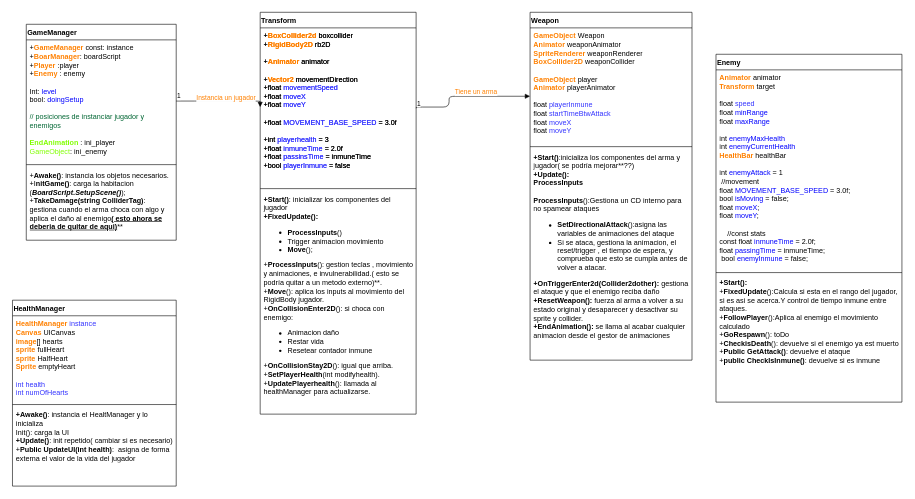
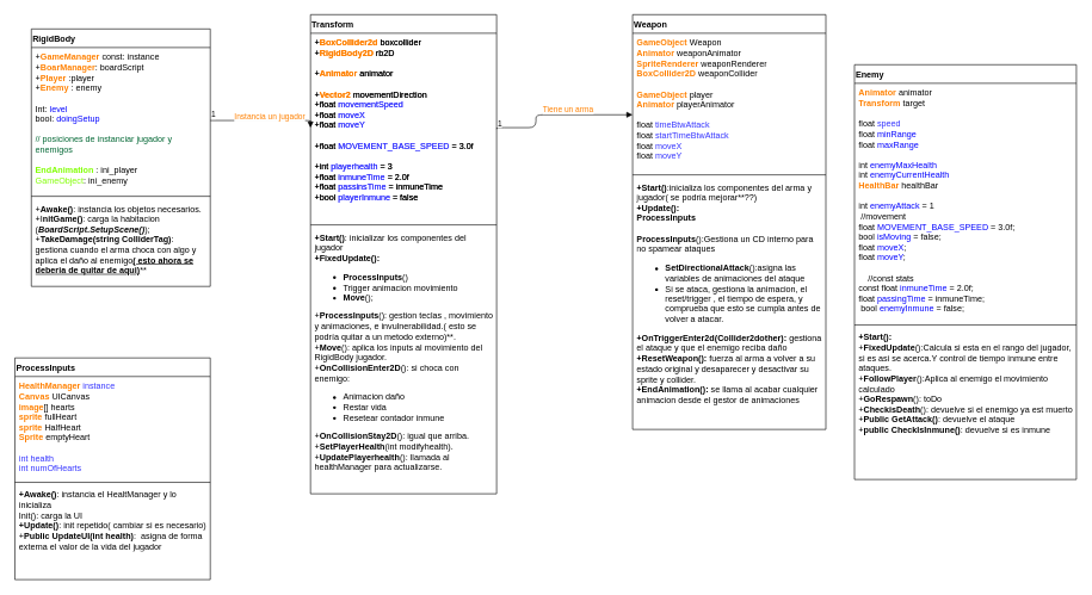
  <mxCell id="0" />
  <mxCell id="1" parent="0" />
- <mxCell id="2" value="GameManager" style="swimlane;fontStyle=1;align=left;verticalAlign=top;childLayout=stackLayout;horizontal=1;startSize=26;horizontalStack=0;resizeParent=1;resizeParentMax=0;resizeLast=0;collapsible=1;marginBottom=0;" parent="1" vertex="1"><mxGeometry x="43" y="40" width="250" height="360" as="geometry" /></mxCell>
+ <mxCell id="2" value="RigidBody" style="swimlane;fontStyle=1;align=left;verticalAlign=top;childLayout=stackLayout;horizontal=1;startSize=26;horizontalStack=0;resizeParent=1;resizeParentMax=0;resizeLast=0;collapsible=1;marginBottom=0;" parent="1" vertex="1"><mxGeometry x="43" y="40" width="250" height="360" as="geometry" /></mxCell>
  <mxCell id="3" value="+&lt;b&gt;&lt;font color=&quot;#FF8000&quot;&gt;GameManager&lt;/font&gt;&lt;/b&gt; const: instance&lt;br&gt;+&lt;b&gt;&lt;font color=&quot;#FF8000&quot;&gt;BoarManager&lt;/font&gt;&lt;/b&gt;: boardScript&lt;br&gt;+&lt;b&gt;&lt;font color=&quot;#FF8000&quot;&gt;Player &lt;/font&gt;&lt;/b&gt;:player&lt;br&gt;+&lt;b&gt;&lt;font color=&quot;#FF8000&quot;&gt;Enemy &lt;/font&gt;&lt;/b&gt;: enemy&lt;br&gt;&lt;br&gt;Int: &lt;font color=&quot;#0000FF&quot;&gt;level&lt;/font&gt;&lt;br&gt;bool: &lt;font color=&quot;#0000FF&quot;&gt;doingSetup&lt;/font&gt;&lt;br&gt;&lt;br&gt;&lt;font color=&quot;#006633&quot;&gt;// posiciones de instanciar jugador y enemigos&lt;/font&gt;&lt;br&gt;&lt;br&gt;&lt;b&gt;&lt;font color=&quot;#80FF00&quot;&gt;EndAnimation &lt;/font&gt;&lt;/b&gt;: ini_player&lt;br&gt;&lt;font color=&quot;#80FF00&quot;&gt;GameObject&lt;/font&gt;: ini_enemy&lt;br&gt;&lt;br&gt;&lt;br&gt;&lt;br&gt;" style="text;strokeColor=none;fillColor=none;align=left;verticalAlign=top;spacingLeft=4;spacingRight=4;overflow=hidden;rotatable=0;points=[[0,0.5],[1,0.5]];portConstraint=eastwest;html=1;whiteSpace=wrap;" parent="2" vertex="1"><mxGeometry y="26" width="250" height="204" as="geometry" /></mxCell>
  <mxCell id="4" value="" style="line;strokeWidth=1;fillColor=none;align=left;verticalAlign=middle;spacingTop=-1;spacingLeft=3;spacingRight=3;rotatable=0;labelPosition=right;points=[];portConstraint=eastwest;" parent="2" vertex="1"><mxGeometry y="230" width="250" height="8" as="geometry" /></mxCell>
  <mxCell id="5" value="+&lt;b&gt;Awake()&lt;/b&gt;: instancia los objetos necesarios.&lt;br&gt;&lt;div&gt;+I&lt;b&gt;nitGame()&lt;/b&gt;: carga la habitacion (&lt;b&gt;&lt;i&gt;BoardScript.SetupScene()&lt;/i&gt;&lt;/b&gt;);&lt;/div&gt;&lt;div&gt;+&lt;b&gt;TakeDamage(string ColliderTag)&lt;/b&gt;: gestiona cuando el arma choca con algo y aplica el daño al enemigo&lt;u&gt;&lt;b&gt;( esto ahora se deberia de quitar de aqui)&lt;/b&gt;&lt;/u&gt;**&lt;br&gt;&lt;/div&gt;" style="text;strokeColor=none;fillColor=none;align=left;verticalAlign=top;spacingLeft=4;spacingRight=4;overflow=hidden;rotatable=0;points=[[0,0.5],[1,0.5]];portConstraint=eastwest;textDirection=ltr;html=1;whiteSpace=wrap;" parent="2" vertex="1"><mxGeometry y="238" width="250" height="122" as="geometry" /></mxCell>
  <mxCell id="6" value="Transform" style="swimlane;fontStyle=1;align=left;verticalAlign=top;childLayout=stackLayout;horizontal=1;startSize=26;horizontalStack=0;resizeParent=1;resizeParentMax=0;resizeLast=0;collapsible=1;marginBottom=0;whiteSpace=wrap;html=1;" parent="1" vertex="1"><mxGeometry x="433" y="20" width="260" height="670" as="geometry" /></mxCell>
  <mxCell id="7" value="+&lt;font color=&quot;#FF8000&quot;&gt;&lt;b&gt;BoxCollider2d &lt;/b&gt;&lt;/font&gt;boxcollider&lt;br&gt;+&lt;font color=&quot;#FF8000&quot;&gt;&lt;b&gt;RigidBody2D &lt;/b&gt;&lt;/font&gt;rb2D&lt;br&gt;&lt;br&gt;+&lt;b&gt;&lt;font color=&quot;#FF8000&quot;&gt;Animator &lt;/font&gt;&lt;/b&gt;animator&lt;br&gt;&lt;br&gt;+&lt;b&gt;&lt;font color=&quot;#FF8000&quot;&gt;Vector2 &lt;/font&gt;&lt;/b&gt;movementDirection&lt;br&gt;+float &lt;font color=&quot;#3333FF&quot;&gt;movementSpeed&lt;/font&gt;&lt;br&gt;+float &lt;font color=&quot;#3333FF&quot;&gt;moveX&lt;/font&gt;&lt;br&gt;+float &lt;font color=&quot;#3333FF&quot;&gt;moveY&lt;/font&gt;&lt;br&gt;&lt;br&gt;+float &lt;font color=&quot;#3333FF&quot;&gt;MOVEMENT_BASE_SPEED &lt;/font&gt;= 3.0f&lt;br&gt;&lt;br&gt;+int &lt;font color=&quot;#3333FF&quot;&gt;playerhealth &lt;/font&gt;= 3&lt;br&gt;+float &lt;font color=&quot;#3333FF&quot;&gt;inmuneTime &lt;/font&gt;= 2.0f&lt;br&gt;+float &lt;font color=&quot;#3333FF&quot;&gt;passinsTime &lt;/font&gt;= inmuneTime&lt;br&gt;+bool &lt;font color=&quot;#3333FF&quot;&gt;playerInmune &lt;/font&gt;= false&lt;div&gt;&lt;br&gt;&lt;/div&gt;&lt;div&gt;&lt;br&gt;&lt;/div&gt;&lt;div&gt;&lt;br&gt;&lt;/div&gt;&lt;div&gt;&lt;br&gt;&lt;br&gt;&lt;/div&gt;" style="text;strokeColor=none;fillColor=none;align=left;verticalAlign=top;spacingLeft=4;spacingRight=4;overflow=hidden;rotatable=0;points=[[0,0.5],[1,0.5]];portConstraint=eastwest;html=1;whiteSpace=wrap;" parent="6" vertex="1"><mxGeometry y="26" width="260" height="264" as="geometry" /></mxCell>
  <mxCell id="8" value="" style="line;strokeWidth=1;fillColor=none;align=left;verticalAlign=middle;spacingTop=-1;spacingLeft=3;spacingRight=3;rotatable=0;labelPosition=right;points=[];portConstraint=eastwest;" parent="6" vertex="1"><mxGeometry y="290" width="260" height="8" as="geometry" /></mxCell>
  <mxCell id="9" value="&lt;div&gt;&lt;b&gt;+Start()&lt;/b&gt;: inicializar los componentes del jugador&lt;/div&gt;&lt;div&gt;&lt;b&gt;+FixedUpdate():&lt;/b&gt;&lt;/div&gt;&lt;ul&gt;&lt;li&gt;&lt;b&gt;ProcessInputs&lt;/b&gt;()&lt;/li&gt;&lt;li&gt;Trigger animacion movimiento&lt;/li&gt;&lt;li&gt;&lt;b&gt;Move&lt;/b&gt;();&lt;/li&gt;&lt;/ul&gt;&lt;div&gt;+&lt;b&gt;ProcessInputs&lt;/b&gt;(): gestion teclas , movimiento y animaciones, e invulnerabilidad.( esto se podría quitar a un metodo externo)**.&lt;/div&gt;&lt;div&gt;+&lt;b&gt;Move&lt;/b&gt;(): aplica los inputs al movimiento del RigidBody jugador.&lt;/div&gt;&lt;div&gt;+&lt;b&gt;OnCollisionEnter2D&lt;/b&gt;(): si choca con enemigo:&lt;/div&gt;&lt;ul&gt;&lt;li&gt;Animacion daño&lt;/li&gt;&lt;li&gt;Restar vida&lt;/li&gt;&lt;li&gt;Resetear contador inmune&lt;/li&gt;&lt;/ul&gt;&lt;div&gt;+&lt;b&gt;OnCollisionStay2D&lt;/b&gt;(): igual que arriba.&lt;/div&gt;&lt;div&gt;+&lt;b&gt;SetPlayerHealth&lt;/b&gt;(int modifyhealth).&lt;/div&gt;&lt;div&gt;+&lt;b&gt;UpdatePlayerhealth&lt;/b&gt;(): llamada al healthManager para actualizarse.&lt;br&gt;&lt;/div&gt;&lt;div&gt;&lt;br&gt;&lt;/div&gt;&lt;div&gt;&lt;br&gt;&lt;br&gt;&lt;/div&gt;" style="text;strokeColor=none;fillColor=none;align=left;verticalAlign=top;spacingLeft=4;spacingRight=4;overflow=hidden;rotatable=0;points=[[0,0.5],[1,0.5]];portConstraint=eastwest;textDirection=ltr;html=1;whiteSpace=wrap;" parent="6" vertex="1"><mxGeometry y="298" width="260" height="372" as="geometry" /></mxCell>
  <mxCell id="10" value="Instancia un jugador" style="endArrow=block;endFill=1;html=1;edgeStyle=orthogonalEdgeStyle;align=left;verticalAlign=top;fontColor=#FF8000;exitX=1;exitY=0.5;exitDx=0;exitDy=0;entryX=0;entryY=0.5;entryDx=0;entryDy=0;" parent="1" source="3" target="7" edge="1"><mxGeometry x="-0.444" y="21" relative="1" as="geometry"><mxPoint x="293" y="740" as="sourcePoint" /><mxPoint x="453" y="740" as="targetPoint" /><Array as="points"><mxPoint x="333" y="168" /><mxPoint x="333" y="168" /></Array><mxPoint x="-10" y="3" as="offset" /></mxGeometry></mxCell>
  <mxCell id="11" value="1" style="edgeLabel;resizable=0;html=1;align=left;verticalAlign=bottom;" parent="10" connectable="0" vertex="1"><mxGeometry x="-1" relative="1" as="geometry" /></mxCell>
  <mxCell id="12" value="+&lt;font color=&quot;#FF8000&quot;&gt;&lt;b&gt;BoxCollider2d &lt;/b&gt;&lt;/font&gt;boxcollider&lt;br&gt;+&lt;font color=&quot;#FF8000&quot;&gt;&lt;b&gt;RigidBody2D &lt;/b&gt;&lt;/font&gt;rb2D&lt;br&gt;&lt;br&gt;+&lt;b&gt;&lt;font color=&quot;#FF8000&quot;&gt;Animator &lt;/font&gt;&lt;/b&gt;animator&lt;br&gt;&lt;br&gt;+&lt;b&gt;&lt;font color=&quot;#FF8000&quot;&gt;Vector2 &lt;/font&gt;&lt;/b&gt;movementDirection&lt;br&gt;+float &lt;font color=&quot;#3333FF&quot;&gt;movementSpeed&lt;/font&gt;&lt;br&gt;+float &lt;font color=&quot;#3333FF&quot;&gt;moveX&lt;/font&gt;&lt;br&gt;+float &lt;font color=&quot;#3333FF&quot;&gt;moveY&lt;/font&gt;&lt;br&gt;&lt;br&gt;+float &lt;font color=&quot;#3333FF&quot;&gt;MOVEMENT_BASE_SPEED &lt;/font&gt;= 3.0f&lt;br&gt;&lt;br&gt;+int &lt;font color=&quot;#3333FF&quot;&gt;playerhealth &lt;/font&gt;= 3&lt;br&gt;+float &lt;font color=&quot;#3333FF&quot;&gt;inmuneTime &lt;/font&gt;= 2.0f&lt;br&gt;+float &lt;font color=&quot;#3333FF&quot;&gt;passinsTime &lt;/font&gt;= inmuneTime&lt;br&gt;+bool &lt;font color=&quot;#3333FF&quot;&gt;playerInmune &lt;/font&gt;= false&lt;div&gt;&lt;br&gt;&lt;/div&gt;&lt;div&gt;&lt;br&gt;&lt;/div&gt;&lt;div&gt;&lt;br&gt;&lt;/div&gt;&lt;div&gt;&lt;br&gt;&lt;br&gt;&lt;/div&gt;" style="text;strokeColor=none;fillColor=none;align=left;verticalAlign=top;spacingLeft=4;spacingRight=4;overflow=hidden;rotatable=0;points=[[0,0.5],[1,0.5]];portConstraint=eastwest;html=1;whiteSpace=wrap;" parent="1" vertex="1"><mxGeometry x="433" y="46" width="260" height="264" as="geometry" /></mxCell>
  <mxCell id="13" value="Weapon" style="swimlane;fontStyle=1;align=left;verticalAlign=top;childLayout=stackLayout;horizontal=1;startSize=26;horizontalStack=0;resizeParent=1;resizeParentMax=0;resizeLast=0;collapsible=1;marginBottom=0;whiteSpace=wrap;html=1;" parent="1" vertex="1"><mxGeometry x="883" y="20" width="270" height="580" as="geometry" /></mxCell>
- <mxCell id="14" value="&lt;div&gt;&lt;b&gt;&lt;font color=&quot;#FF8000&quot;&gt;GameObject &lt;/font&gt;&lt;/b&gt;Weapon&lt;/div&gt;&lt;div&gt;&lt;b&gt;&lt;font color=&quot;#FF8000&quot;&gt;Animator &lt;/font&gt;&lt;/b&gt;weaponAnimator&lt;/div&gt;&lt;div&gt;&lt;b&gt;&lt;font color=&quot;#FF8000&quot;&gt;SpriteRenderer &lt;/font&gt;&lt;/b&gt;weaponRenderer&lt;/div&gt;&lt;div&gt;&lt;b&gt;&lt;font color=&quot;#FF8000&quot;&gt;BoxCollider2D &lt;/font&gt;&lt;/b&gt;weaponCollider&lt;/div&gt;&lt;div&gt;&lt;br&gt;&lt;/div&gt;&lt;div&gt;&lt;b&gt;&lt;font color=&quot;#FF8000&quot;&gt;GameObject &lt;/font&gt;&lt;/b&gt;player&lt;/div&gt;&lt;div&gt;&lt;b&gt;&lt;font color=&quot;#FF8000&quot;&gt;Animator &lt;/font&gt;&lt;/b&gt;playerAnimator&lt;/div&gt;&lt;div&gt;&lt;br&gt;&lt;/div&gt;&lt;div&gt;float &lt;font color=&quot;#3333FF&quot;&gt;playerInmune&lt;/font&gt;&lt;/div&gt;&lt;div&gt;float &lt;font color=&quot;#3333FF&quot;&gt;startTimeBtwAttack&lt;/font&gt;&lt;/div&gt;&lt;div&gt;float &lt;font color=&quot;#3333FF&quot;&gt;moveX&lt;/font&gt;&lt;/div&gt;&lt;div&gt;float &lt;font color=&quot;#3333FF&quot;&gt;moveY&lt;/font&gt;&lt;br&gt;&lt;/div&gt;" style="text;strokeColor=none;fillColor=none;align=left;verticalAlign=top;spacingLeft=4;spacingRight=4;overflow=hidden;rotatable=0;points=[[0,0.5],[1,0.5]];portConstraint=eastwest;html=1;whiteSpace=wrap;" parent="13" vertex="1"><mxGeometry y="26" width="270" height="194" as="geometry" /></mxCell>
+ <mxCell id="14" value="&lt;div&gt;&lt;b&gt;&lt;font color=&quot;#FF8000&quot;&gt;GameObject &lt;/font&gt;&lt;/b&gt;Weapon&lt;/div&gt;&lt;div&gt;&lt;b&gt;&lt;font color=&quot;#FF8000&quot;&gt;Animator &lt;/font&gt;&lt;/b&gt;weaponAnimator&lt;/div&gt;&lt;div&gt;&lt;b&gt;&lt;font color=&quot;#FF8000&quot;&gt;SpriteRenderer &lt;/font&gt;&lt;/b&gt;weaponRenderer&lt;/div&gt;&lt;div&gt;&lt;b&gt;&lt;font color=&quot;#FF8000&quot;&gt;BoxCollider2D &lt;/font&gt;&lt;/b&gt;weaponCollider&lt;/div&gt;&lt;div&gt;&lt;br&gt;&lt;/div&gt;&lt;div&gt;&lt;b&gt;&lt;font color=&quot;#FF8000&quot;&gt;GameObject &lt;/font&gt;&lt;/b&gt;player&lt;/div&gt;&lt;div&gt;&lt;b&gt;&lt;font color=&quot;#FF8000&quot;&gt;Animator &lt;/font&gt;&lt;/b&gt;playerAnimator&lt;/div&gt;&lt;div&gt;&lt;br&gt;&lt;/div&gt;&lt;div&gt;float &lt;font color=&quot;#3333FF&quot;&gt;timeBtwAttack&lt;/font&gt;&lt;/div&gt;&lt;div&gt;float &lt;font color=&quot;#3333FF&quot;&gt;startTimeBtwAttack&lt;/font&gt;&lt;/div&gt;&lt;div&gt;float &lt;font color=&quot;#3333FF&quot;&gt;moveX&lt;/font&gt;&lt;/div&gt;&lt;div&gt;float &lt;font color=&quot;#3333FF&quot;&gt;moveY&lt;/font&gt;&lt;br&gt;&lt;/div&gt;" style="text;strokeColor=none;fillColor=none;align=left;verticalAlign=top;spacingLeft=4;spacingRight=4;overflow=hidden;rotatable=0;points=[[0,0.5],[1,0.5]];portConstraint=eastwest;html=1;whiteSpace=wrap;" parent="13" vertex="1"><mxGeometry y="26" width="270" height="194" as="geometry" /></mxCell>
  <mxCell id="15" value="" style="line;strokeWidth=1;fillColor=none;align=left;verticalAlign=middle;spacingTop=-1;spacingLeft=3;spacingRight=3;rotatable=0;labelPosition=right;points=[];portConstraint=eastwest;" parent="13" vertex="1"><mxGeometry y="220" width="270" height="8" as="geometry" /></mxCell>
  <mxCell id="16" value="&lt;div&gt;&lt;b&gt;+Start()&lt;/b&gt;:inicializa los componentes del arma y jugador( se podría mejorar**??)&lt;br&gt;&lt;/div&gt;&lt;div&gt;&lt;b&gt;+Update():&lt;/b&gt;&lt;/div&gt;&lt;div&gt;&lt;b&gt;ProcessInputs&lt;/b&gt;&lt;/div&gt;&lt;div&gt;&lt;b&gt;&lt;br&gt;&lt;/b&gt;&lt;/div&gt;&lt;div&gt;&lt;b&gt;ProcessInputs&lt;/b&gt;():Gestiona un CD interno para no spamear ataques&lt;/div&gt;&lt;ul&gt;&lt;li&gt;&lt;b&gt;SetDirectionalAttack&lt;/b&gt;():asigna las variables de animaciones del ataque&lt;/li&gt;&lt;li&gt;Si se ataca, gestiona la animacion, el reset/trigger , el tiempo de espera, y comprueba que esto se cumpla antes de volver a atacar.&lt;/li&gt;&lt;/ul&gt;&lt;div&gt;&lt;b&gt;+OnTriggerEnter2d(Collider2dother): &lt;/b&gt;gestiona el ataque y que el enemigo reciba daño&lt;br&gt;&lt;/div&gt;&lt;div&gt;&lt;b&gt;+ResetWeapon():&lt;/b&gt; fuerza al arma a volver a su estado original y desaparecer y desactivar su sprite y collider.&lt;b&gt;&lt;br&gt;&lt;/b&gt;&lt;/div&gt;&lt;div&gt;&lt;b&gt;+EndAnimation(): &lt;/b&gt;se llama al acabar cualquier animacion desde el gestor de animaciones&lt;b&gt;&lt;br&gt;&lt;/b&gt;&lt;/div&gt;&lt;br&gt;&lt;div&gt;&lt;br&gt;&lt;/div&gt;&lt;div&gt;&lt;br&gt;&lt;br&gt;&lt;/div&gt;" style="text;strokeColor=none;fillColor=none;align=left;verticalAlign=top;spacingLeft=4;spacingRight=4;overflow=hidden;rotatable=0;points=[[0,0.5],[1,0.5]];portConstraint=eastwest;textDirection=ltr;html=1;whiteSpace=wrap;" parent="13" vertex="1"><mxGeometry y="228" width="270" height="352" as="geometry" /></mxCell>
  <mxCell id="17" value="Tiene un arma" style="endArrow=block;endFill=1;html=1;edgeStyle=orthogonalEdgeStyle;align=left;verticalAlign=top;fontColor=#FF8000;" parent="1" target="14" edge="1"><mxGeometry x="-0.062" y="25" relative="1" as="geometry"><mxPoint x="693" y="180" as="sourcePoint" /><mxPoint x="803" y="180" as="targetPoint" /><Array as="points"><mxPoint x="693" y="178" /><mxPoint x="748" y="178" /><mxPoint x="748" y="160" /></Array><mxPoint x="-15" y="5" as="offset" /></mxGeometry></mxCell>
  <mxCell id="18" value="1" style="edgeLabel;resizable=0;html=1;align=left;verticalAlign=bottom;" parent="17" connectable="0" vertex="1"><mxGeometry x="-1" relative="1" as="geometry" /></mxCell>
- <mxCell id="19" value="HealthManager" style="swimlane;fontStyle=1;align=left;verticalAlign=top;childLayout=stackLayout;horizontal=1;startSize=26;horizontalStack=0;resizeParent=1;resizeParentMax=0;resizeLast=0;collapsible=1;marginBottom=0;whiteSpace=wrap;html=1;" parent="1" vertex="1"><mxGeometry x="20" y="500" width="273" height="310" as="geometry" /></mxCell>
+ <mxCell id="19" value="ProcessInputs" style="swimlane;fontStyle=1;align=left;verticalAlign=top;childLayout=stackLayout;horizontal=1;startSize=26;horizontalStack=0;resizeParent=1;resizeParentMax=0;resizeLast=0;collapsible=1;marginBottom=0;whiteSpace=wrap;html=1;" parent="1" vertex="1"><mxGeometry x="20" y="500" width="273" height="310" as="geometry" /></mxCell>
  <mxCell id="20" value="&lt;div&gt;&lt;font color=&quot;#3333FF&quot;&gt;&lt;b&gt;&lt;font color=&quot;#FF8000&quot;&gt;HealthManager &lt;/font&gt;&lt;/b&gt;instance&lt;/font&gt;&lt;/div&gt;&lt;div&gt;&lt;font color=&quot;#3333FF&quot;&gt;&lt;font color=&quot;#000000&quot;&gt;&lt;b&gt;&lt;font color=&quot;#FF8000&quot;&gt;Canvas &lt;/font&gt;&lt;/b&gt;UICanvas&lt;/font&gt;&lt;/font&gt;&lt;/div&gt;&lt;div&gt;&lt;font color=&quot;#3333FF&quot;&gt;&lt;font color=&quot;#000000&quot;&gt;&lt;b&gt;&lt;font color=&quot;#FF8000&quot;&gt;image&lt;/font&gt;&lt;/b&gt;[] hearts&lt;/font&gt;&lt;/font&gt;&lt;/div&gt;&lt;div&gt;&lt;font color=&quot;#3333FF&quot;&gt;&lt;font color=&quot;#000000&quot;&gt;&lt;b&gt;&lt;font color=&quot;#FF8000&quot;&gt;sprite &lt;/font&gt;&lt;/b&gt;fullHeart&lt;/font&gt;&lt;/font&gt;&lt;/div&gt;&lt;div&gt;&lt;font color=&quot;#3333FF&quot;&gt;&lt;font color=&quot;#000000&quot;&gt;&lt;b&gt;&lt;font color=&quot;#FF8000&quot;&gt;sprite &lt;/font&gt;&lt;/b&gt;HalfHeart&lt;/font&gt;&lt;/font&gt;&lt;/div&gt;&lt;div&gt;&lt;font color=&quot;#3333FF&quot;&gt;&lt;font color=&quot;#000000&quot;&gt;&lt;b&gt;&lt;font color=&quot;#FF8000&quot;&gt;Sprite &lt;/font&gt;&lt;/b&gt;emptyHeart&lt;/font&gt;&lt;br&gt;&lt;/font&gt;&lt;/div&gt;&lt;div&gt;&lt;font color=&quot;#3333FF&quot;&gt;&lt;br&gt;&lt;/font&gt;&lt;/div&gt;&lt;div&gt;&lt;font color=&quot;#3333FF&quot;&gt;int health&lt;/font&gt;&lt;/div&gt;&lt;div&gt;&lt;font color=&quot;#3333FF&quot;&gt;int numOfHearts&lt;br&gt;&lt;/font&gt;&lt;/div&gt;" style="text;strokeColor=none;fillColor=none;align=left;verticalAlign=top;spacingLeft=4;spacingRight=4;overflow=hidden;rotatable=0;points=[[0,0.5],[1,0.5]];portConstraint=eastwest;html=1;whiteSpace=wrap;" parent="19" vertex="1"><mxGeometry y="26" width="273" height="144" as="geometry" /></mxCell>
  <mxCell id="21" value="" style="line;strokeWidth=1;fillColor=none;align=left;verticalAlign=middle;spacingTop=-1;spacingLeft=3;spacingRight=3;rotatable=0;labelPosition=right;points=[];portConstraint=eastwest;" parent="19" vertex="1"><mxGeometry y="170" width="273" height="8" as="geometry" /></mxCell>
  <mxCell id="22" value="&lt;div&gt;&lt;b&gt;+Awake()&lt;/b&gt;: instancia el HealtManager y lo inicializa&lt;/div&gt;&lt;div&gt;Init(): carga la UI&lt;br&gt;&lt;b&gt;+Update()&lt;/b&gt;: init repetido( cambiar si es necesario)&lt;/div&gt;&lt;div&gt;+&lt;b&gt;Public UpdateUI(int health)&lt;/b&gt;:&amp;nbsp; asigna de forma externa el valor de la vida del jugador&lt;br&gt;&lt;/div&gt;" style="text;strokeColor=none;fillColor=none;align=left;verticalAlign=top;spacingLeft=4;spacingRight=4;overflow=hidden;rotatable=0;points=[[0,0.5],[1,0.5]];portConstraint=eastwest;textDirection=ltr;html=1;whiteSpace=wrap;" parent="19" vertex="1"><mxGeometry y="178" width="273" height="132" as="geometry" /></mxCell>
  <mxCell id="23" value="Enemy" style="swimlane;fontStyle=1;align=left;verticalAlign=top;childLayout=stackLayout;horizontal=1;startSize=26;horizontalStack=0;resizeParent=1;resizeParentMax=0;resizeLast=0;collapsible=1;marginBottom=0;whiteSpace=wrap;html=1;" parent="1" vertex="1"><mxGeometry x="1193" y="90" width="310" height="580" as="geometry" /></mxCell>
  <mxCell id="24" value="&lt;div&gt;&lt;b&gt;&lt;font color=&quot;#FF8000&quot;&gt;Animator &lt;/font&gt;&lt;/b&gt;animator&lt;br&gt;&lt;/div&gt;&lt;div&gt;&lt;b&gt;&lt;font color=&quot;#FF8000&quot;&gt;Transform &lt;/font&gt;&lt;/b&gt;target&lt;/div&gt;&lt;div&gt;&lt;br&gt;&lt;/div&gt;&lt;div&gt;float &lt;font color=&quot;#3333FF&quot;&gt;speed&lt;/font&gt;&lt;/div&gt;&lt;div&gt;float &lt;font color=&quot;#0000FF&quot;&gt;minRange&lt;/font&gt;&lt;/div&gt;&lt;div&gt;float &lt;font color=&quot;#0000FF&quot;&gt;maxRange&lt;/font&gt;&lt;/div&gt;&lt;div&gt;&lt;br&gt;&lt;/div&gt;&lt;div&gt;int &lt;font color=&quot;#0000FF&quot;&gt;enemyMaxHealth&lt;/font&gt;&lt;/div&gt;&lt;div&gt;int &lt;font color=&quot;#0000FF&quot;&gt;enemyCurrentHealth&lt;/font&gt;&lt;/div&gt;&lt;div&gt;&lt;b&gt;&lt;font color=&quot;#FF8000&quot;&gt;HealthBar &lt;/font&gt;&lt;/b&gt;healthBar&lt;/div&gt;&lt;div&gt;&lt;br&gt;&lt;/div&gt;&lt;div&gt;int &lt;font color=&quot;#0000FF&quot;&gt;enemyAttack &lt;/font&gt;= 1&lt;/div&gt;&lt;div&gt;&amp;nbsp;//movement&lt;br&gt;float &lt;font color=&quot;#0000FF&quot;&gt;MOVEMENT_BASE_SPEED &lt;/font&gt;= 3.0f;&lt;br&gt;bool &lt;font color=&quot;#0000FF&quot;&gt;isMoving &lt;/font&gt;= false;&lt;br&gt;float &lt;font color=&quot;#0000FF&quot;&gt;moveX&lt;/font&gt;;&lt;br&gt;float &lt;font color=&quot;#0000FF&quot;&gt;moveY&lt;/font&gt;;&lt;br&gt;&lt;br&gt;&amp;nbsp;&amp;nbsp;&amp;nbsp; //const stats&lt;br&gt;const float &lt;font color=&quot;#0000FF&quot;&gt;inmuneTime &lt;/font&gt;= 2.0f;&lt;br&gt;float &lt;font color=&quot;#0000FF&quot;&gt;passingTime &lt;/font&gt;= inmuneTime;&lt;br&gt;&amp;nbsp;bool &lt;font color=&quot;#0000FF&quot;&gt;enemyInmune &lt;/font&gt;= false;&lt;br&gt;&lt;/div&gt;&lt;div&gt;&lt;br&gt;&lt;/div&gt;" style="text;strokeColor=none;fillColor=none;align=left;verticalAlign=top;spacingLeft=4;spacingRight=4;overflow=hidden;rotatable=0;points=[[0,0.5],[1,0.5]];portConstraint=eastwest;html=1;whiteSpace=wrap;" parent="23" vertex="1"><mxGeometry y="26" width="310" height="334" as="geometry" /></mxCell>
  <mxCell id="25" value="" style="line;strokeWidth=1;fillColor=none;align=left;verticalAlign=middle;spacingTop=-1;spacingLeft=3;spacingRight=3;rotatable=0;labelPosition=right;points=[];portConstraint=eastwest;" parent="23" vertex="1"><mxGeometry y="360" width="310" height="8" as="geometry" /></mxCell>
  <mxCell id="26" value="&lt;div&gt;&lt;b&gt;+Start():&lt;/b&gt;&lt;/div&gt;&lt;div&gt;+&lt;b&gt;FixedUpdate&lt;/b&gt;():Calcula si esta en el rango del jugador, si es asi se acerca.Y control de tiempo inmune entre ataques.&lt;/div&gt;&lt;div&gt;+&lt;b&gt;FollowPlayer&lt;/b&gt;():Aplica al enemigo el movimiento calculado&lt;/div&gt;&lt;div&gt;+&lt;b&gt;GoRespawn&lt;/b&gt;(): toDo&lt;/div&gt;&lt;div&gt;+&lt;b&gt;CheckisDeath&lt;/b&gt;(): devuelve si el enemigo ya est muerto&lt;/div&gt;&lt;div&gt;+&lt;b&gt;Public GetAttack()&lt;/b&gt;: devuelve el ataque &lt;br&gt;&lt;/div&gt;&lt;div&gt;+&lt;b&gt;public CheckIsInmune()&lt;/b&gt;: devuelve si es inmune&lt;br&gt;&lt;/div&gt;&lt;div&gt;&lt;br&gt;&lt;/div&gt;&lt;div&gt;&lt;br&gt;&lt;/div&gt;" style="text;strokeColor=none;fillColor=none;align=left;verticalAlign=top;spacingLeft=4;spacingRight=4;overflow=hidden;rotatable=0;points=[[0,0.5],[1,0.5]];portConstraint=eastwest;textDirection=ltr;html=1;whiteSpace=wrap;" parent="23" vertex="1"><mxGeometry y="368" width="310" height="212" as="geometry" /></mxCell>
